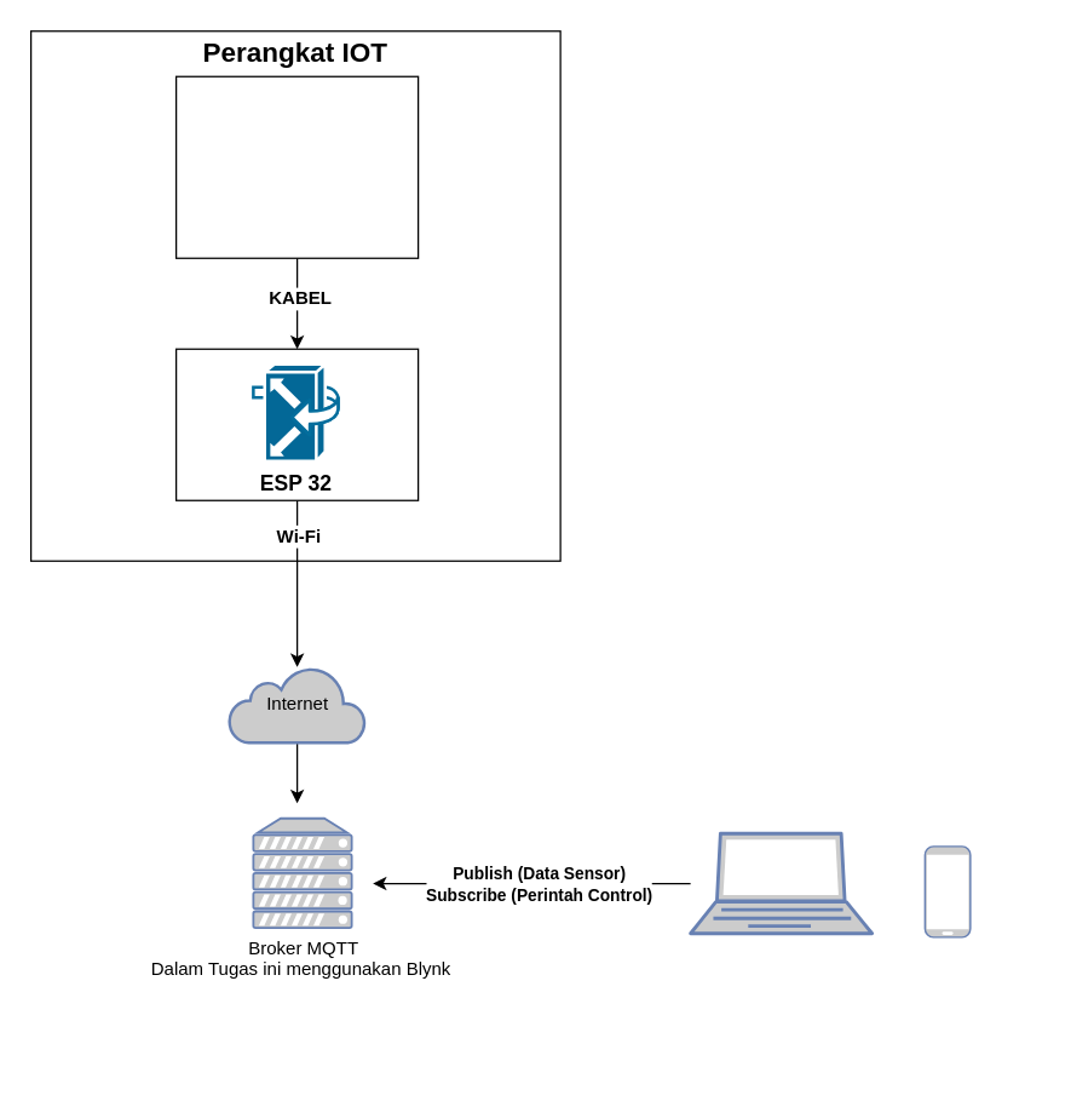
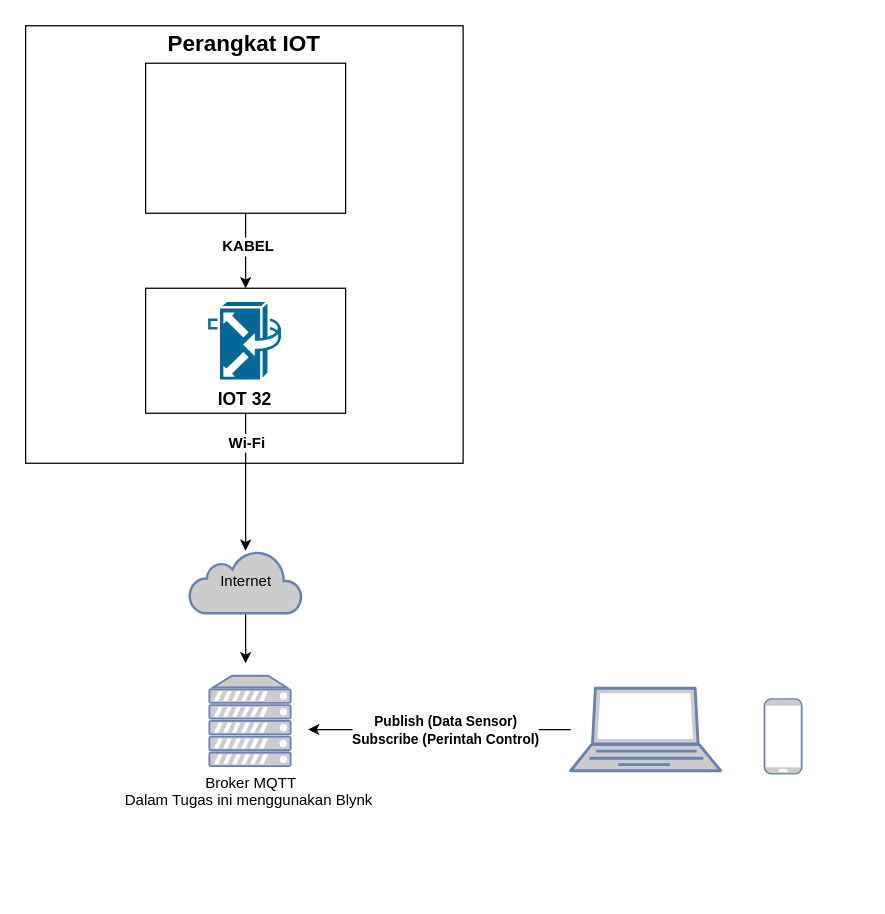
  <mxCell id="0" />
  <mxCell id="1" parent="0" />
  <mxCell id="2" value="" style="whiteSpace=wrap;html=1;aspect=fixed;" parent="1" vertex="1"><mxGeometry x="20" y="20" width="350" height="350" as="geometry" /></mxCell>
  <mxCell id="3" style="edgeStyle=orthogonalEdgeStyle;rounded=0;orthogonalLoop=1;jettySize=auto;html=1;" parent="1" source="5" target="11" edge="1"><mxGeometry relative="1" as="geometry" /></mxCell>
  <mxCell id="4" value="&lt;font style=&quot;font-size: 12px;&quot;&gt;&lt;b&gt;Wi-Fi&lt;/b&gt;&lt;/font&gt;" style="edgeLabel;html=1;align=center;verticalAlign=middle;resizable=0;points=[];" parent="3" vertex="1" connectable="0"><mxGeometry x="-0.585" relative="1" as="geometry"><mxPoint as="offset" /></mxGeometry></mxCell>
  <mxCell id="5" value="" style="rounded=0;whiteSpace=wrap;html=1;" parent="1" vertex="1"><mxGeometry x="116" y="230" width="160" height="100" as="geometry" /></mxCell>
  <mxCell id="6" style="edgeStyle=orthogonalEdgeStyle;rounded=0;orthogonalLoop=1;jettySize=auto;html=1;" parent="1" source="8" edge="1"><mxGeometry relative="1" as="geometry"><mxPoint x="196" y="230" as="targetPoint" /></mxGeometry></mxCell>
  <mxCell id="7" value="&lt;font style=&quot;font-size: 12px;&quot;&gt;&lt;b&gt;KABEL&lt;/b&gt;&lt;/font&gt;" style="edgeLabel;html=1;align=center;verticalAlign=middle;resizable=0;points=[];" parent="6" vertex="1" connectable="0"><mxGeometry x="-0.134" y="1" relative="1" as="geometry"><mxPoint as="offset" /></mxGeometry></mxCell>
  <mxCell id="8" value="" style="rounded=0;whiteSpace=wrap;html=1;" parent="1" vertex="1"><mxGeometry x="116" y="50" width="160" height="120" as="geometry" /></mxCell>
- <mxCell id="9" value="&lt;font style=&quot;font-size: 14px;&quot;&gt;&lt;b&gt;ESP 32&lt;/b&gt;&lt;/font&gt;" style="shape=mxgraph.cisco.misc.mcu;html=1;pointerEvents=1;dashed=0;fillColor=#036897;strokeColor=#ffffff;strokeWidth=2;verticalLabelPosition=bottom;verticalAlign=top;align=center;outlineConnect=0;" parent="1" vertex="1"><mxGeometry x="167" y="240" width="56" height="64" as="geometry" /></mxCell>
+ <mxCell id="9" value="&lt;font style=&quot;font-size: 14px;&quot;&gt;&lt;b&gt;IOT 32&lt;/b&gt;&lt;/font&gt;" style="shape=mxgraph.cisco.misc.mcu;html=1;pointerEvents=1;dashed=0;fillColor=#036897;strokeColor=#ffffff;strokeWidth=2;verticalLabelPosition=bottom;verticalAlign=top;align=center;outlineConnect=0;" parent="1" vertex="1"><mxGeometry x="167" y="240" width="56" height="64" as="geometry" /></mxCell>
  <mxCell id="10" style="edgeStyle=orthogonalEdgeStyle;rounded=0;orthogonalLoop=1;jettySize=auto;html=1;" parent="1" source="11" edge="1"><mxGeometry relative="1" as="geometry"><mxPoint x="196" y="530" as="targetPoint" /></mxGeometry></mxCell>
  <mxCell id="11" value="&lt;h4&gt;&lt;font style=&quot;color: rgb(0, 0, 0); font-weight: normal;&quot;&gt;Internet&lt;/font&gt;&lt;/h4&gt;" style="html=1;outlineConnect=0;fillColor=#CCCCCC;strokeColor=#6881B3;gradientColor=none;gradientDirection=north;strokeWidth=2;shape=mxgraph.networks.cloud;fontColor=#ffffff;" parent="1" vertex="1"><mxGeometry x="151" y="440" width="90" height="50" as="geometry" /></mxCell>
  <mxCell id="12" value="&lt;font style=&quot;color: rgb(0, 0, 0);&quot;&gt;Broker MQTT&lt;br&gt;Dalam Tugas ini menggunakan Blynk&amp;nbsp;&lt;/font&gt;" style="fontColor=#0066CC;verticalAlign=top;verticalLabelPosition=bottom;labelPosition=center;align=center;html=1;outlineConnect=0;fillColor=#CCCCCC;strokeColor=#6881B3;gradientColor=none;gradientDirection=north;strokeWidth=2;shape=mxgraph.networks.server;" parent="1" vertex="1"><mxGeometry x="167" y="540" width="65" height="72.22" as="geometry" /></mxCell>
  <mxCell id="13" value="" style="group" parent="1" vertex="1" connectable="0"><mxGeometry x="456" y="550" width="230" height="158.5" as="geometry" /></mxCell>
  <mxCell id="14" style="edgeStyle=orthogonalEdgeStyle;rounded=0;orthogonalLoop=1;jettySize=auto;html=1;" parent="13" source="16" edge="1"><mxGeometry relative="1" as="geometry"><mxPoint x="-210" y="33" as="targetPoint" /></mxGeometry></mxCell>
  <mxCell id="15" value="&lt;b&gt;Publish (Data Sensor)&lt;/b&gt;&lt;div&gt;&lt;b&gt;Subscribe (Perintah Control)&lt;/b&gt;&lt;/div&gt;" style="edgeLabel;html=1;align=center;verticalAlign=middle;resizable=0;points=[];" parent="14" vertex="1" connectable="0"><mxGeometry x="0.07" y="-1" relative="1" as="geometry"><mxPoint x="12" y="1" as="offset" /></mxGeometry></mxCell>
  <mxCell id="16" value="" style="fontColor=#0066CC;verticalAlign=top;verticalLabelPosition=bottom;labelPosition=center;align=center;html=1;outlineConnect=0;fillColor=#CCCCCC;strokeColor=#6881B3;gradientColor=none;gradientDirection=north;strokeWidth=2;shape=mxgraph.networks.laptop;" parent="13" vertex="1"><mxGeometry width="120" height="66" as="geometry" /></mxCell>
  <mxCell id="17" value="" style="fontColor=#0066CC;verticalAlign=top;verticalLabelPosition=bottom;labelPosition=center;align=center;html=1;outlineConnect=0;fillColor=#CCCCCC;strokeColor=#6881B3;gradientColor=none;gradientDirection=north;strokeWidth=2;shape=mxgraph.networks.mobile;" parent="13" vertex="1"><mxGeometry x="155" y="8.5" width="30" height="60" as="geometry" /></mxCell>
  <mxCell id="18" value="&lt;font style=&quot;font-size: 18px;&quot;&gt;&lt;b&gt;Perangkat IOT&lt;/b&gt;&lt;/font&gt;" style="text;html=1;align=center;verticalAlign=middle;whiteSpace=wrap;rounded=0;" parent="1" vertex="1"><mxGeometry x="120" y="20" width="150" height="30" as="geometry" /></mxCell>
